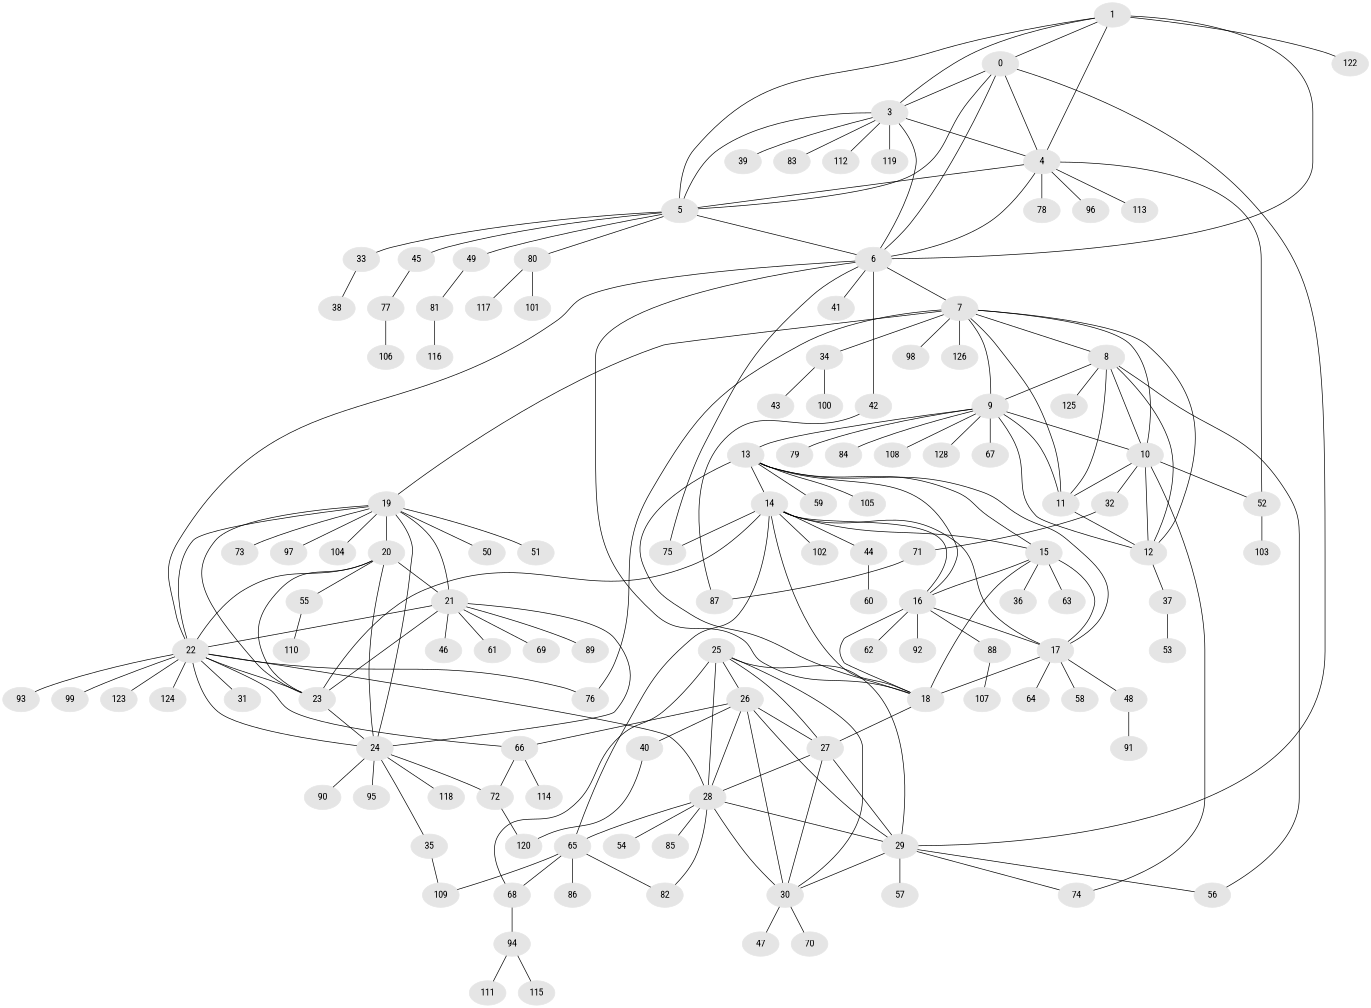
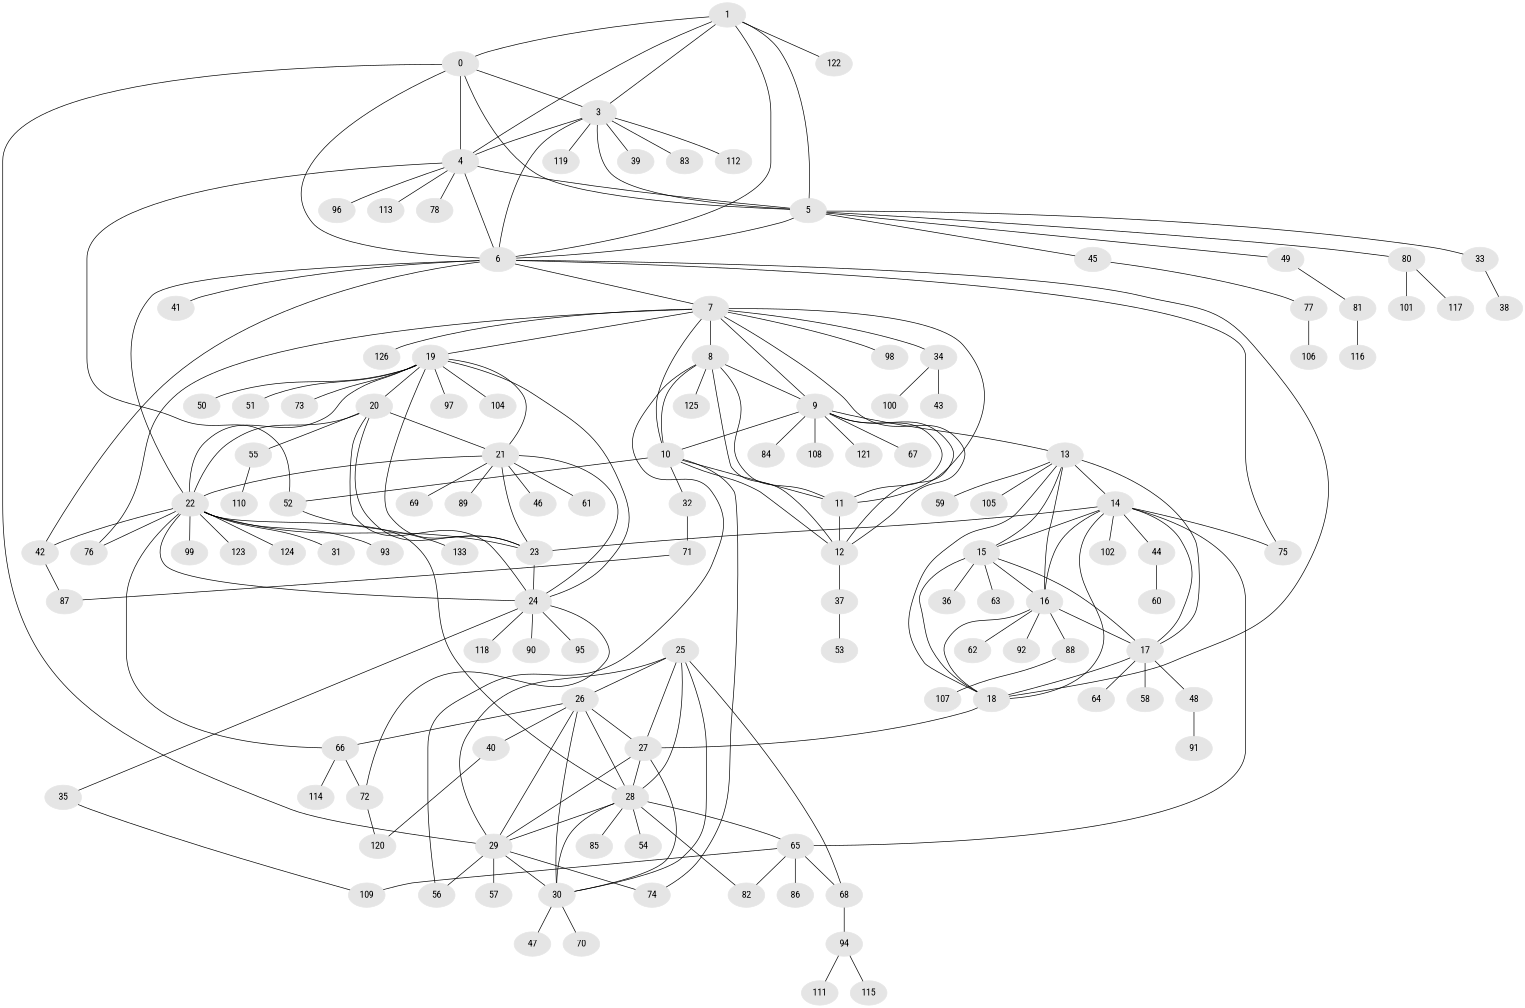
  graph {
    fontname="Roboto Condensed"
    node [color=gray90 fontname="Roboto Condensed" style=filled]
    edge [fontname="Roboto Condensed"]
    n1 [label=0]
    1
    3
    4
    5
    6
    122
    29
    39
    83
    112
    119
    52
    78
    96
    113
    33
    45
    49
    80
    7
    18
    22
    41
    42
    75
    56
    30
    57
    74
-   103
+   103 [label=133]
    38
    77
    81
    101
    117
    8
    9
    10
    11
    12
    19
    34
    76
    98
    126
    27
    23
    24
    28
    31
    66
    93
    99
    123
    124
    87
    125
    13
    67
-   79
    84
    108
-   121 [label=128]
+   121
    32
    37
    20
    21
    50
    51
    73
    97
    104
    43
    100
    14
    15
    16
    17
    59
    105
    71
    53
    44
    65
    102
    36
    63
    62
    88
    92
    48
    58
    64
    60
    68
    82
    109
    86
    107
    91
    55
    46
    61
    69
    89
    35
    72
    90
    95
    118
    110
    54
    85
    114
    120
    25
    26
    40
    47
    70
    94
    106
    116
    111
    115
    n1 -- 3
    n1 -- 4
    n1 -- 5
    n1 -- 6
    n1 -- 29
    1 -- n1
    1 -- 3
    1 -- 4
    1 -- 5
    1 -- 6
    1 -- 122
    3 -- 4
    3 -- 5
    3 -- 6
    3 -- 39
    3 -- 83
    3 -- 112
    3 -- 119
    4 -- 5
    4 -- 6
    4 -- 52
    4 -- 78
    4 -- 96
    4 -- 113
    5 -- 6
    5 -- 33
    5 -- 45
    5 -- 49
    5 -- 80
    6 -- 7
    6 -- 18
    6 -- 22
    6 -- 41
    6 -- 42
    6 -- 75
    29 -- 56
    29 -- 30
    29 -- 57
    29 -- 74
    52 -- 103
    33 -- 38
    45 -- 77
    49 -- 81
    80 -- 101
    80 -- 117
    7 -- 8
    7 -- 9
    7 -- 10
    7 -- 11
    7 -- 12
    7 -- 19
    7 -- 34
    7 -- 76
    7 -- 98
    7 -- 126
    18 -- 27
+   22 -- 42
    22 -- 76
    22 -- 23
    22 -- 24
    22 -- 28
    22 -- 31
    22 -- 66
    22 -- 93
    22 -- 99
    22 -- 123
    22 -- 124
    42 -- 87
    30 -- 47
    30 -- 70
    77 -- 106
    81 -- 116
    8 -- 56
    8 -- 9
    8 -- 10
    8 -- 11
    8 -- 12
    8 -- 125
    9 -- 10
    9 -- 11
    9 -- 12
    9 -- 13
    9 -- 67
-   9 -- 79
    9 -- 84
    9 -- 108
    9 -- 121
    10 -- 52
    10 -- 74
    10 -- 11
    10 -- 12
    10 -- 32
    11 -- 12
    12 -- 37
    19 -- 22
    19 -- 23
    19 -- 24
    19 -- 20
    19 -- 21
    19 -- 50
    19 -- 51
    19 -- 73
    19 -- 97
    19 -- 104
    34 -- 43
    34 -- 100
    27 -- 29
    27 -- 30
    27 -- 28
    23 -- 24
    24 -- 35
    24 -- 72
    24 -- 90
    24 -- 95
    24 -- 118
    28 -- 29
    28 -- 30
    28 -- 65
    28 -- 82
    28 -- 54
    28 -- 85
    66 -- 72
    66 -- 114
    13 -- 18
    13 -- 14
    13 -- 15
    13 -- 16
    13 -- 17
    13 -- 59
    13 -- 105
    32 -- 71
    37 -- 53
    20 -- 22
    20 -- 23
    20 -- 24
    20 -- 21
    20 -- 55
    21 -- 22
    21 -- 23
    21 -- 24
    21 -- 46
    21 -- 61
    21 -- 69
    21 -- 89
    14 -- 18
    14 -- 75
    14 -- 23
    14 -- 15
    14 -- 16
    14 -- 17
    14 -- 44
    14 -- 65
    14 -- 102
    15 -- 18
    15 -- 16
    15 -- 17
    15 -- 36
    15 -- 63
    16 -- 18
    16 -- 17
    16 -- 62
    16 -- 88
    16 -- 92
    17 -- 18
    17 -- 48
    17 -- 58
    17 -- 64
    71 -- 87
    44 -- 60
    65 -- 68
    65 -- 82
    65 -- 109
    65 -- 86
    88 -- 107
    48 -- 91
    68 -- 94
    55 -- 110
    35 -- 109
    72 -- 120
    25 -- 29
    25 -- 30
    25 -- 27
    25 -- 28
    25 -- 68
    25 -- 26
    26 -- 29
    26 -- 30
    26 -- 27
    26 -- 28
    26 -- 66
    26 -- 40
    40 -- 120
    94 -- 111
    94 -- 115
  }
